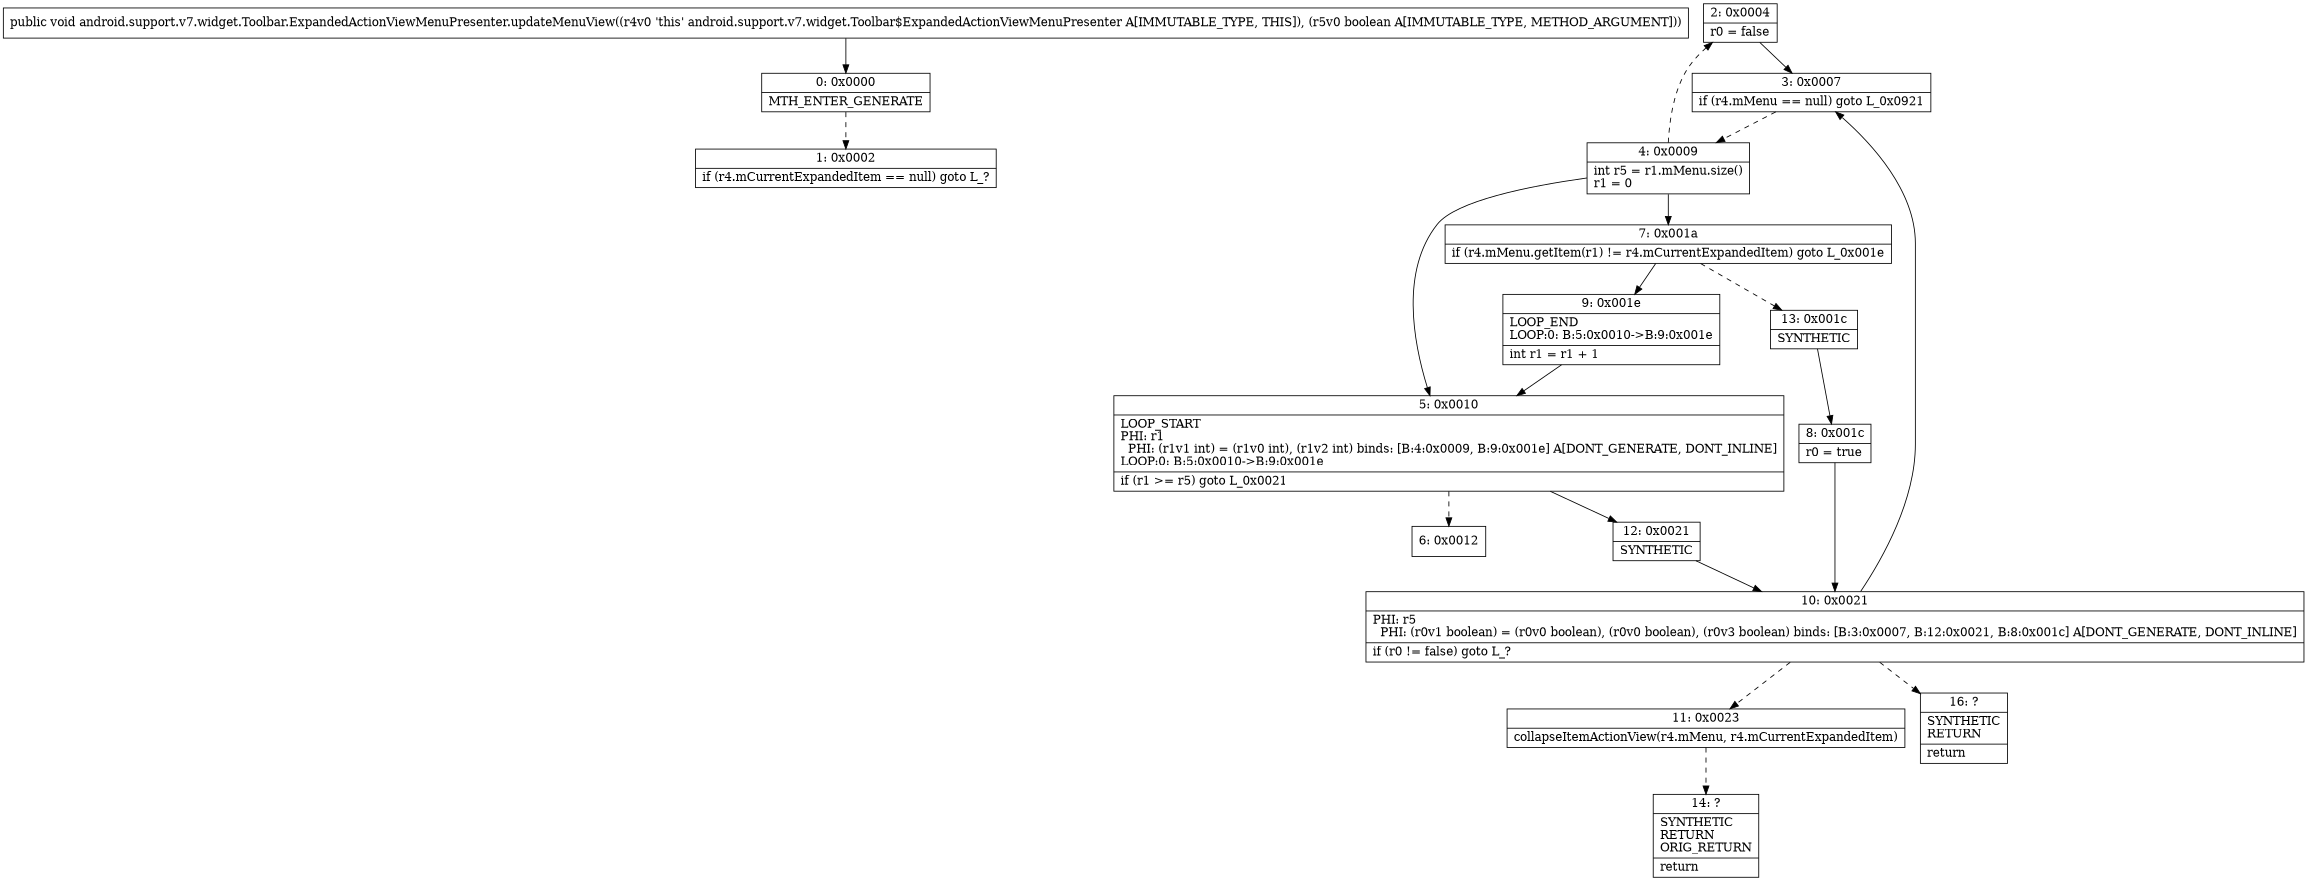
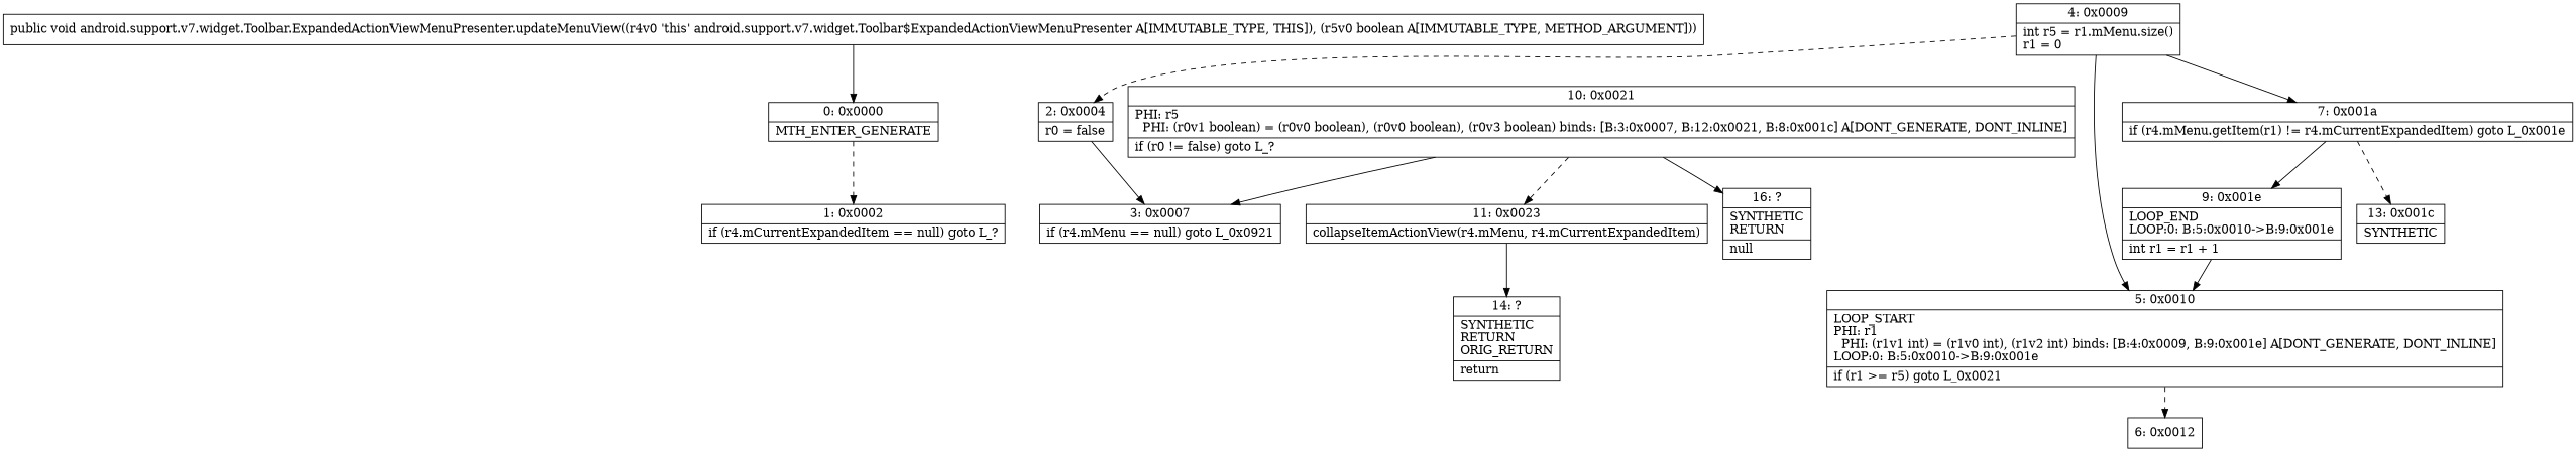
  digraph {
    node [shape=record]
    n1 [label="{0\:\ 0x0000|MTH_ENTER_GENERATE\l}"]
    n2 [label="{1\:\ 0x0002|if (r4.mCurrentExpandedItem == null) goto L_?\l}"]
    n3 [label="{2\:\ 0x0004|r0 = false\l}"]
    n4 [label="{3\:\ 0x0007|if (r4.mMenu == null) goto L_0x0921\l}"]
    n5 [label="{4\:\ 0x0009|int r5 = r1.mMenu.size()\lr1 = 0\l}"]
    n6 [label="{5\:\ 0x0010|LOOP_START\lPHI: r1 \l  PHI: (r1v1 int) = (r1v0 int), (r1v2 int) binds: [B:4:0x0009, B:9:0x001e] A[DONT_GENERATE, DONT_INLINE]\lLOOP:0: B:5:0x0010\-\>B:9:0x001e\l|if (r1 \>= r5) goto L_0x0021\l}"]
    n7 [label="{7\:\ 0x001a|if (r4.mMenu.getItem(r1) != r4.mCurrentExpandedItem) goto L_0x001e\l}"]
    n8 [label="{10\:\ 0x0021|PHI: r5 \l  PHI: (r0v1 boolean) = (r0v0 boolean), (r0v0 boolean), (r0v3 boolean) binds: [B:3:0x0007, B:12:0x0021, B:8:0x001c] A[DONT_GENERATE, DONT_INLINE]\l|if (r0 != false) goto L_?\l}"]
    n9 [label="{11\:\ 0x0023|collapseItemActionView(r4.mMenu, r4.mCurrentExpandedItem)\l}"]
-   n10 [label="{16\:\ ?|SYNTHETIC\lRETURN\l|return\l}"]
+   n10 [label="{16\:\ ?|SYNTHETIC\lRETURN\l|null\l}"]
    n11 [label="{6\:\ 0x0012}"]
-   n12 [label="{12\:\ 0x0021|SYNTHETIC\l}"]
    n13 [label="{9\:\ 0x001e|LOOP_END\lLOOP:0: B:5:0x0010\-\>B:9:0x001e\l|int r1 = r1 + 1\l}"]
    n14 [label="{13\:\ 0x001c|SYNTHETIC\l}"]
-   n15 [label="{8\:\ 0x001c|r0 = true\l}"]
    n16 [label="{14\:\ ?|SYNTHETIC\lRETURN\lORIG_RETURN\l|return\l}"]
    n17 [label="{public void android.support.v7.widget.Toolbar.ExpandedActionViewMenuPresenter.updateMenuView((r4v0 'this' android.support.v7.widget.Toolbar$ExpandedActionViewMenuPresenter A[IMMUTABLE_TYPE, THIS]), (r5v0 boolean A[IMMUTABLE_TYPE, METHOD_ARGUMENT])) }"]
    n1 -> n2 [style=dashed]
    n3 -> n4
-   n4 -> n5 [style=dashed]
    n5 -> n3 [style=dashed]
    n5 -> n6
    n5 -> n7
    n6 -> n11 [style=dashed]
-   n6 -> n12
    n7 -> n13
    n7 -> n14 [style=dashed]
    n8 -> n4
    n8 -> n9 [style=dashed]
-   n8 -> n10 [style=dashed]
-   n9 -> n16 [style=dashed]
-   n12 -> n8
+   n8 -> n10
+   n9 -> n16
    n13 -> n6
-   n14 -> n15
-   n15 -> n8
    n17 -> n1
  }
